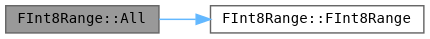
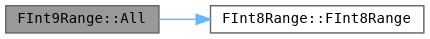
  digraph {
    rankdir=LR
    fontname="DejaVu Sans Mono"
    node [fontname="DejaVu Sans Mono" fontsize=10 shape=box style=filled]
-   n1 [color=gray40 fillcolor=grey60 fontcolor=black height=0.2 label="FInt8Range::All" width=0.4]
+   n1 [color=gray40 fillcolor=grey60 fontcolor=black height=0.2 label="FInt9Range::All" width=0.4]
    n2 [color=grey40 fillcolor=white height=0.2 label="FInt8Range::FInt8Range" width=0.4]
    n1 -> n2 [color=steelblue1 fontname="DejaVu Sans Mono" fontsize=10 labelfontname=Helvetica labelfontsize=10 style=solid]
  }
